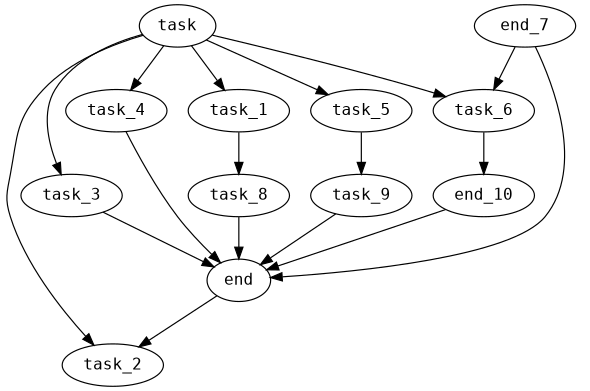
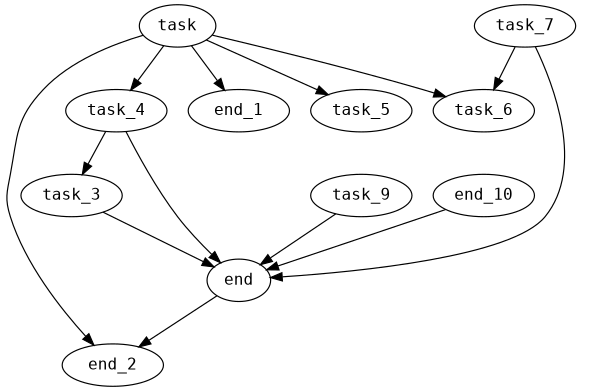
  digraph {
    fontname="DejaVu Sans Mono"
    node [fontname="DejaVu Sans Mono"]
    edge [fontname="DejaVu Sans Mono"]
    n1 [label=task]
-   task_1
-   task_2
+   task_1 [label=end_1]
+   task_2 [label=end_2]
    task_3
    task_4
    task_5
    task_6
-   task_8
    end
    task_9
    n11 [label=end_10]
-   task_7 [label=end_7]
+   task_7
    n1 -> task_1
    n1 -> task_2
-   n1 -> task_3
+   task_4 -> task_3
    n1 -> task_4
    n1 -> task_5
    n1 -> task_6
-   task_1 -> task_8
    task_3 -> end
    task_4 -> end
-   task_5 -> task_9
-   task_6 -> n11
-   task_8 -> end
    end -> task_2
    task_9 -> end
    n11 -> end
    task_7 -> task_6
    task_7 -> end
  }
